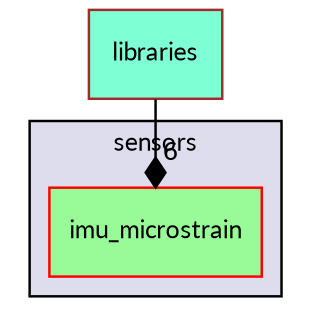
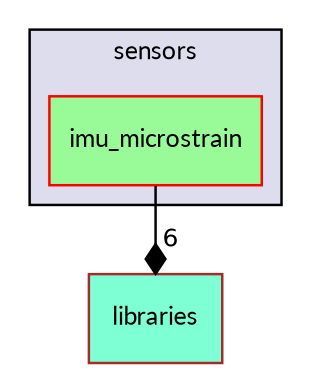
  digraph {
    compound=true
    fontname=Lato
    node [fontname=Lato fontsize=10 shape=box style=filled]
    n1 [fillcolor=palegreen label=imu_microstrain pencolor=black color=red]
    n2 [color=brown fillcolor=aquamarine label=libraries]
    subgraph cluster_1 {
      bgcolor="#ddddee"
      fontsize=10
      label=sensors
      pencolor=black
      n1
    }
-   n2 -> n1 [headlabel=6 labeldistance=1.5 labelfontname=Helvetica labelfontsize=10 arrowhead=diamond fontname=Lato]
+   n1 -> n2 [headlabel=6 labeldistance=1.5 labelfontname=Helvetica labelfontsize=10 arrowhead=diamond fontname=Lato]
  }
